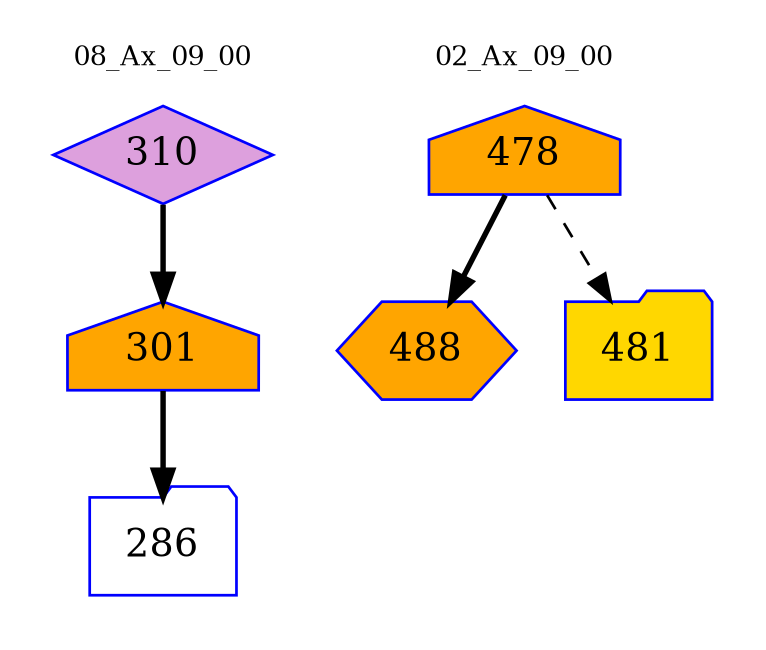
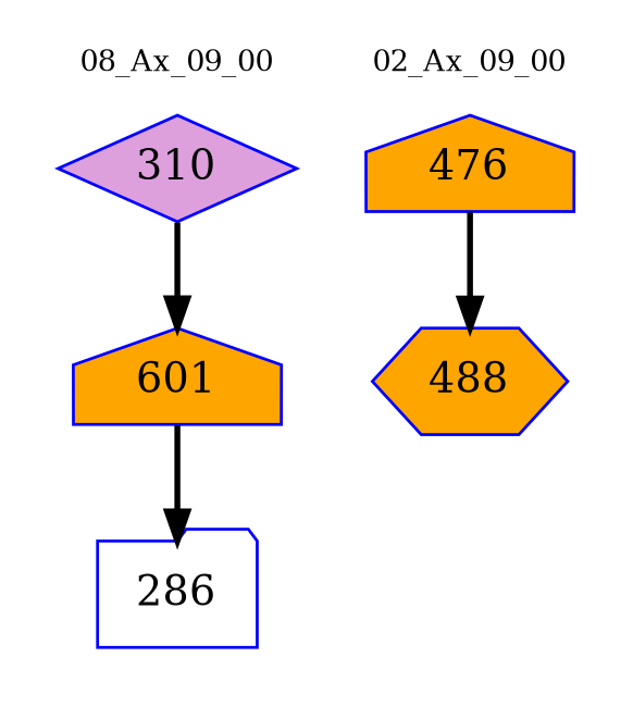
  digraph {
    node [color=blue fillcolor=orange shape=house style=filled]
    edge [color=black style=bold]
-   n1 [label=301]
+   n1 [label=601]
    n2 [fillcolor=white label=286 shape=folder]
    n3 [fillcolor=plum label=310 shape=diamond]
-   n4 [label=478]
+   n4 [label=476]
    n5 [label=488 shape=hexagon]
-   n6 [fillcolor=gold label=481 shape=folder]
    subgraph cluster_1 {
      color=white
      fontsize=10
      label="08_Ax_09_00"
      n1
      n2
      n3
    }
    subgraph cluster_2 {
      color=white
      fontsize=10
      label="02_Ax_09_00"
      n4
      n5
-     n6
    }
    n1 -> n2
    n3 -> n1
    n4 -> n5
-   n4 -> n6 [style=dashed]
  }
